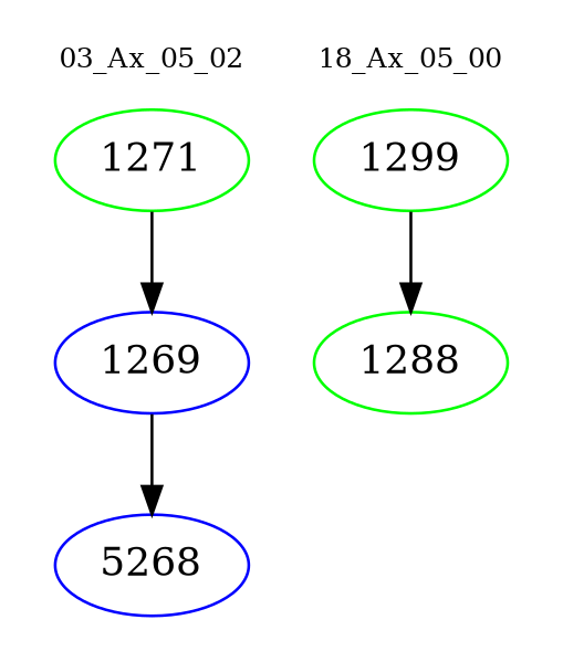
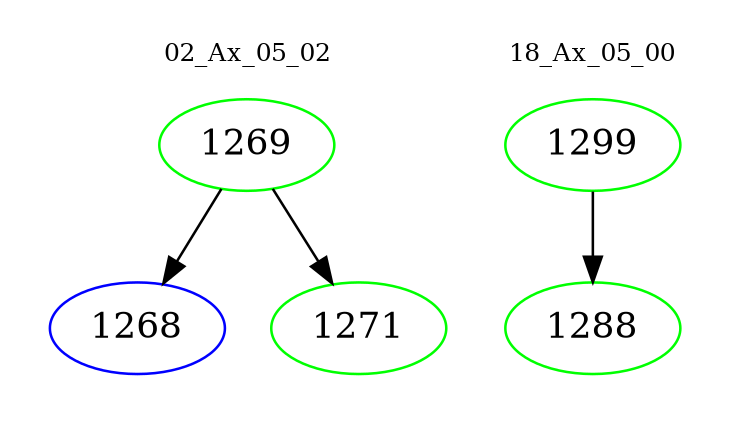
  digraph {
    node [color=green]
    edge [color=black]
-   n1 [color=blue label=1269]
-   n2 [color=blue label=5268]
+   n1 [label=1269]
+   n2 [color=blue label=1268]
    n3 [label=1271]
    n4 [label=1299]
    n5 [label=1288]
    subgraph cluster_1 {
      color=white
      fontsize=10
-     label="03_Ax_05_02"
+     label="02_Ax_05_02"
      n1
      n2
      n3
    }
    subgraph cluster_2 {
      color=white
      fontsize=10
      label="18_Ax_05_00"
      n4
      n5
    }
    n1 -> n2
-   n3 -> n1
+   n1 -> n3
    n4 -> n5
  }
